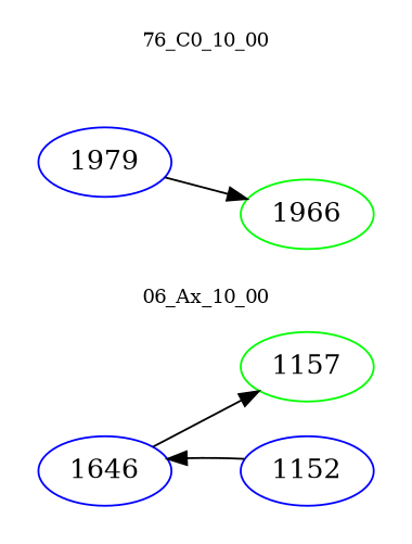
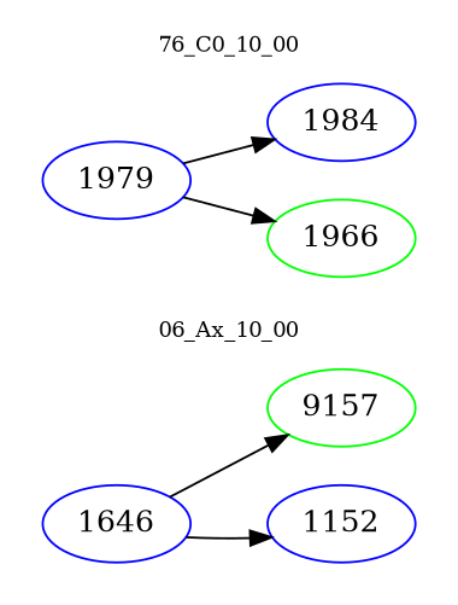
  digraph {
    rankdir=LR
    node [color=blue]
    edge [color=black]
    n1 [label=1646]
    n2 [label=1152]
-   n3 [color=green label=1157]
+   n3 [color=green label=9157]
    n4 [label=1979]
    n5 [color=green label=1966]
+   n6 [label=1984]
    subgraph cluster_1 {
      color=white
      fontsize=10
      label="06_Ax_10_00"
      n1
      n2
      n3
    }
    subgraph cluster_2 {
      color=white
      fontsize=10
      label="76_C0_10_00"
      n4
      n5
+     n6
    }
-   n2 -> n1
+   n1 -> n2
    n1 -> n3
    n4 -> n5
+   n4 -> n6
  }
